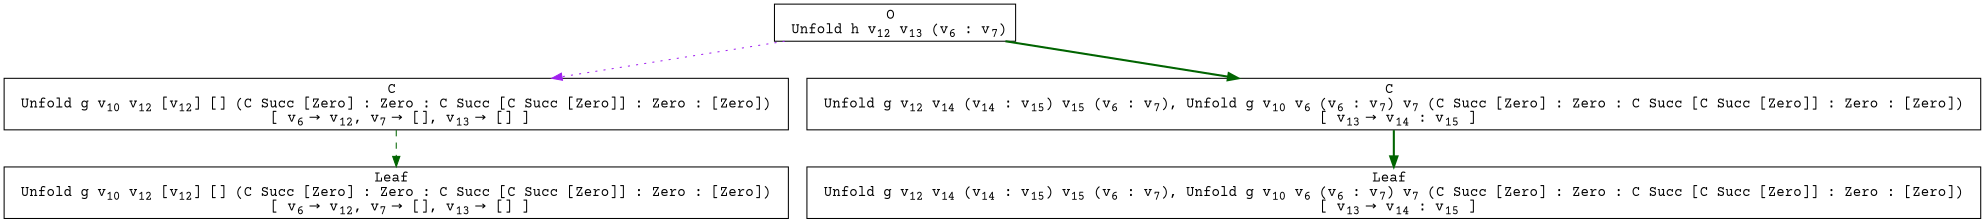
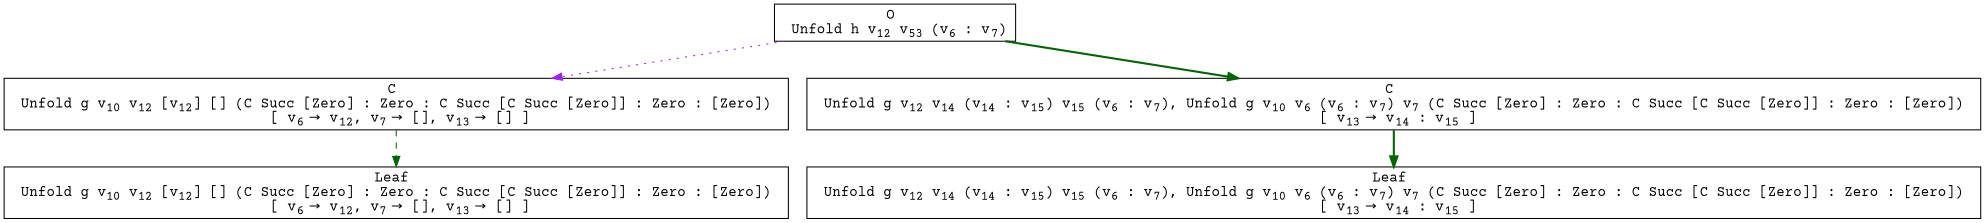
  digraph {
    rankdir=TB
    fontname="Courier Prime"
    node [fillcolor=white shape=box style=filled fontname="Courier Prime"]
    edge [color=darkgreen style=bold fontname="Courier Prime"]
-   n1 [label=<O <BR/> Unfold h v<SUB>12</SUB> v<SUB>13</SUB> (v<SUB>6</SUB> : v<SUB>7</SUB>)>]
+   n1 [label=<O <BR/> Unfold h v<SUB>12</SUB> v<SUB>53</SUB> (v<SUB>6</SUB> : v<SUB>7</SUB>)>]
    n2 [label=<C <BR/> Unfold g v<SUB>10</SUB> v<SUB>12</SUB> [v<SUB>12</SUB>] [] (C Succ [Zero] : Zero : C Succ [C Succ [Zero]] : Zero : [Zero]) <BR/>  [ v<SUB>6</SUB> &rarr; v<SUB>12</SUB>, v<SUB>7</SUB> &rarr; [], v<SUB>13</SUB> &rarr; [] ] >]
    n3 [label=<C <BR/> Unfold g v<SUB>12</SUB> v<SUB>14</SUB> (v<SUB>14</SUB> : v<SUB>15</SUB>) v<SUB>15</SUB> (v<SUB>6</SUB> : v<SUB>7</SUB>), Unfold g v<SUB>10</SUB> v<SUB>6</SUB> (v<SUB>6</SUB> : v<SUB>7</SUB>) v<SUB>7</SUB> (C Succ [Zero] : Zero : C Succ [C Succ [Zero]] : Zero : [Zero]) <BR/>  [ v<SUB>13</SUB> &rarr; v<SUB>14</SUB> : v<SUB>15</SUB> ] >]
    n4 [label=<Leaf <BR/> Unfold g v<SUB>10</SUB> v<SUB>12</SUB> [v<SUB>12</SUB>] [] (C Succ [Zero] : Zero : C Succ [C Succ [Zero]] : Zero : [Zero]) <BR/>  [ v<SUB>6</SUB> &rarr; v<SUB>12</SUB>, v<SUB>7</SUB> &rarr; [], v<SUB>13</SUB> &rarr; [] ] >]
    n5 [label=<Leaf <BR/> Unfold g v<SUB>12</SUB> v<SUB>14</SUB> (v<SUB>14</SUB> : v<SUB>15</SUB>) v<SUB>15</SUB> (v<SUB>6</SUB> : v<SUB>7</SUB>), Unfold g v<SUB>10</SUB> v<SUB>6</SUB> (v<SUB>6</SUB> : v<SUB>7</SUB>) v<SUB>7</SUB> (C Succ [Zero] : Zero : C Succ [C Succ [Zero]] : Zero : [Zero]) <BR/>  [ v<SUB>13</SUB> &rarr; v<SUB>14</SUB> : v<SUB>15</SUB> ] >]
    n1 -> n2 [color=purple style=dotted]
    n1 -> n3
    n2 -> n4 [style=dashed]
    n3 -> n5
  }
